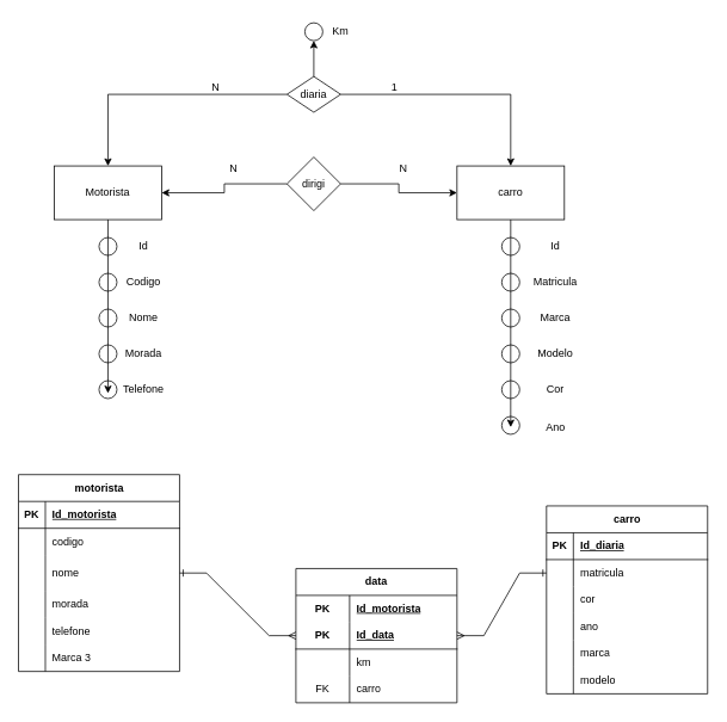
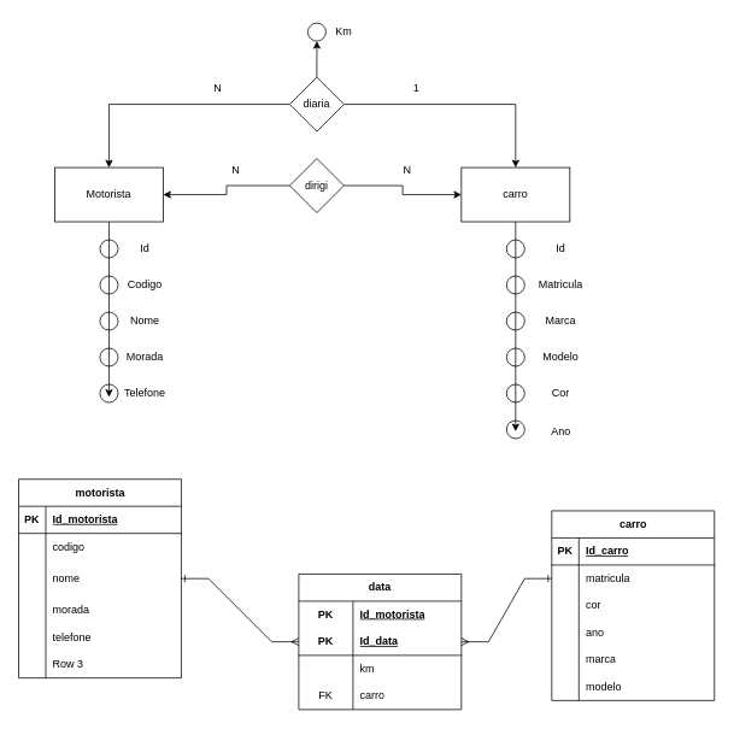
  <mxCell id="0" />
  <mxCell id="1" parent="0" />
  <mxCell id="2" value="" style="rounded=0;whiteSpace=wrap;html=1;" parent="1" vertex="1"><mxGeometry x="60" y="185" width="120" height="60" as="geometry" /></mxCell>
  <mxCell id="3" value="" style="rounded=0;whiteSpace=wrap;html=1;" parent="1" vertex="1"><mxGeometry x="510" y="185" width="120" height="60" as="geometry" /></mxCell>
  <mxCell id="4" value="Motorista" style="text;html=1;align=center;verticalAlign=middle;whiteSpace=wrap;rounded=0;" parent="1" vertex="1"><mxGeometry x="90" y="200" width="60" height="30" as="geometry" /></mxCell>
  <mxCell id="5" value="carro" style="text;html=1;align=center;verticalAlign=middle;whiteSpace=wrap;rounded=0;" parent="1" vertex="1"><mxGeometry x="540" y="200" width="60" height="30" as="geometry" /></mxCell>
  <mxCell id="6" value="" style="rhombus;whiteSpace=wrap;html=1;" parent="1" vertex="1"><mxGeometry x="320" y="175" width="60" height="60" as="geometry" /></mxCell>
  <mxCell id="7" style="edgeStyle=orthogonalEdgeStyle;rounded=0;orthogonalLoop=1;jettySize=auto;html=1;exitX=1;exitY=0.5;exitDx=0;exitDy=0;entryX=0;entryY=0.5;entryDx=0;entryDy=0;" parent="1" source="9" target="3" edge="1"><mxGeometry relative="1" as="geometry" /></mxCell>
  <mxCell id="8" style="edgeStyle=orthogonalEdgeStyle;rounded=0;orthogonalLoop=1;jettySize=auto;html=1;exitX=0;exitY=0.5;exitDx=0;exitDy=0;entryX=1;entryY=0.5;entryDx=0;entryDy=0;" parent="1" source="9" target="2" edge="1"><mxGeometry relative="1" as="geometry" /></mxCell>
  <mxCell id="9" value="dirigi" style="text;html=1;align=center;verticalAlign=middle;whiteSpace=wrap;rounded=0;" parent="1" vertex="1"><mxGeometry x="320" y="190" width="60" height="30" as="geometry" /></mxCell>
  <mxCell id="10" value="" style="ellipse;whiteSpace=wrap;html=1;aspect=fixed;" parent="1" vertex="1"><mxGeometry x="560" y="465" width="20" height="20" as="geometry" /></mxCell>
  <mxCell id="11" value="" style="ellipse;whiteSpace=wrap;html=1;aspect=fixed;" parent="1" vertex="1"><mxGeometry x="110" y="425" width="20" height="20" as="geometry" /></mxCell>
  <mxCell id="12" value="" style="ellipse;whiteSpace=wrap;html=1;aspect=fixed;" parent="1" vertex="1"><mxGeometry x="110" y="385" width="20" height="20" as="geometry" /></mxCell>
  <mxCell id="13" value="" style="ellipse;whiteSpace=wrap;html=1;aspect=fixed;" parent="1" vertex="1"><mxGeometry x="110" y="345" width="20" height="20" as="geometry" /></mxCell>
  <mxCell id="14" value="" style="ellipse;whiteSpace=wrap;html=1;aspect=fixed;" parent="1" vertex="1"><mxGeometry x="110" y="305" width="20" height="20" as="geometry" /></mxCell>
  <mxCell id="15" value="" style="ellipse;whiteSpace=wrap;html=1;aspect=fixed;" parent="1" vertex="1"><mxGeometry x="110" y="265" width="20" height="20" as="geometry" /></mxCell>
  <mxCell id="16" value="" style="ellipse;whiteSpace=wrap;html=1;aspect=fixed;" parent="1" vertex="1"><mxGeometry x="560" y="425" width="20" height="20" as="geometry" /></mxCell>
  <mxCell id="17" value="" style="ellipse;whiteSpace=wrap;html=1;aspect=fixed;" parent="1" vertex="1"><mxGeometry x="560" y="385" width="20" height="20" as="geometry" /></mxCell>
  <mxCell id="18" value="" style="ellipse;whiteSpace=wrap;html=1;aspect=fixed;" parent="1" vertex="1"><mxGeometry x="560" y="345" width="20" height="20" as="geometry" /></mxCell>
  <mxCell id="19" value="" style="ellipse;whiteSpace=wrap;html=1;aspect=fixed;" parent="1" vertex="1"><mxGeometry x="560" y="305" width="20" height="20" as="geometry" /></mxCell>
  <mxCell id="20" value="" style="ellipse;whiteSpace=wrap;html=1;aspect=fixed;" parent="1" vertex="1"><mxGeometry x="560" y="265" width="20" height="20" as="geometry" /></mxCell>
  <mxCell id="21" value="Id" style="text;html=1;align=center;verticalAlign=middle;whiteSpace=wrap;rounded=0;" parent="1" vertex="1"><mxGeometry x="130" y="260" width="60" height="30" as="geometry" /></mxCell>
  <mxCell id="22" value="Codigo" style="text;html=1;align=center;verticalAlign=middle;whiteSpace=wrap;rounded=0;" parent="1" vertex="1"><mxGeometry x="130" y="300" width="60" height="30" as="geometry" /></mxCell>
  <mxCell id="23" value="Nome" style="text;html=1;align=center;verticalAlign=middle;whiteSpace=wrap;rounded=0;" parent="1" vertex="1"><mxGeometry x="130" y="340" width="60" height="30" as="geometry" /></mxCell>
  <mxCell id="24" value="Morada" style="text;html=1;align=center;verticalAlign=middle;whiteSpace=wrap;rounded=0;" parent="1" vertex="1"><mxGeometry x="130" y="380" width="60" height="30" as="geometry" /></mxCell>
  <mxCell id="25" value="Telefone" style="text;html=1;align=center;verticalAlign=middle;whiteSpace=wrap;rounded=0;" parent="1" vertex="1"><mxGeometry x="130" y="420" width="60" height="30" as="geometry" /></mxCell>
  <mxCell id="26" value="Id" style="text;html=1;align=center;verticalAlign=middle;whiteSpace=wrap;rounded=0;" parent="1" vertex="1"><mxGeometry x="590" y="260" width="60" height="30" as="geometry" /></mxCell>
  <mxCell id="27" value="Matricula" style="text;html=1;align=center;verticalAlign=middle;whiteSpace=wrap;rounded=0;" parent="1" vertex="1"><mxGeometry x="590" y="300" width="60" height="30" as="geometry" /></mxCell>
  <mxCell id="28" value="Marca" style="text;html=1;align=center;verticalAlign=middle;whiteSpace=wrap;rounded=0;" parent="1" vertex="1"><mxGeometry x="590" y="340" width="60" height="30" as="geometry" /></mxCell>
  <mxCell id="29" value="Modelo" style="text;html=1;align=center;verticalAlign=middle;whiteSpace=wrap;rounded=0;" parent="1" vertex="1"><mxGeometry x="590" y="380" width="60" height="30" as="geometry" /></mxCell>
  <mxCell id="30" value="Cor" style="text;html=1;align=center;verticalAlign=middle;whiteSpace=wrap;rounded=0;" parent="1" vertex="1"><mxGeometry x="590" y="420" width="60" height="30" as="geometry" /></mxCell>
  <mxCell id="31" value="Ano" style="text;html=1;align=center;verticalAlign=middle;resizable=0;points=[];autosize=1;strokeColor=none;fillColor=none;" parent="1" vertex="1"><mxGeometry x="600" y="463" width="40" height="30" as="geometry" /></mxCell>
  <mxCell id="32" style="edgeStyle=orthogonalEdgeStyle;rounded=0;orthogonalLoop=1;jettySize=auto;html=1;exitX=0.5;exitY=1;exitDx=0;exitDy=0;entryX=0.5;entryY=0.7;entryDx=0;entryDy=0;entryPerimeter=0;" parent="1" source="2" target="11" edge="1"><mxGeometry relative="1" as="geometry" /></mxCell>
  <mxCell id="33" style="edgeStyle=orthogonalEdgeStyle;rounded=0;orthogonalLoop=1;jettySize=auto;html=1;exitX=0.5;exitY=1;exitDx=0;exitDy=0;entryX=0.5;entryY=0.6;entryDx=0;entryDy=0;entryPerimeter=0;" parent="1" source="3" target="10" edge="1"><mxGeometry relative="1" as="geometry" /></mxCell>
  <mxCell id="34" value="N" style="text;html=1;align=center;verticalAlign=middle;resizable=0;points=[];autosize=1;strokeColor=none;fillColor=none;" parent="1" vertex="1"><mxGeometry x="245" y="173" width="30" height="30" as="geometry" /></mxCell>
  <mxCell id="35" value="N" style="text;html=1;align=center;verticalAlign=middle;resizable=0;points=[];autosize=1;strokeColor=none;fillColor=none;" parent="1" vertex="1"><mxGeometry x="435" y="173" width="30" height="30" as="geometry" /></mxCell>
  <mxCell id="36" style="edgeStyle=orthogonalEdgeStyle;rounded=0;orthogonalLoop=1;jettySize=auto;html=1;exitX=0;exitY=0.5;exitDx=0;exitDy=0;entryX=0.5;entryY=0;entryDx=0;entryDy=0;" parent="1" source="39" target="2" edge="1"><mxGeometry relative="1" as="geometry" /></mxCell>
  <mxCell id="37" style="edgeStyle=orthogonalEdgeStyle;rounded=0;orthogonalLoop=1;jettySize=auto;html=1;exitX=1;exitY=0.5;exitDx=0;exitDy=0;entryX=0.5;entryY=0;entryDx=0;entryDy=0;" parent="1" source="39" target="3" edge="1"><mxGeometry relative="1" as="geometry" /></mxCell>
  <mxCell id="38" style="edgeStyle=orthogonalEdgeStyle;rounded=0;orthogonalLoop=1;jettySize=auto;html=1;exitX=0.5;exitY=0;exitDx=0;exitDy=0;" parent="1" source="43" edge="1"><mxGeometry relative="1" as="geometry"><mxPoint x="350" y="45" as="targetPoint" /></mxGeometry></mxCell>
- <mxCell id="39" value="diaria" style="rhombus;whiteSpace=wrap;html=1;" parent="1" vertex="1"><mxGeometry x="320" y="85" width="60" height="40" as="geometry" /></mxCell>
+ <mxCell id="39" value="diaria" style="rhombus;whiteSpace=wrap;html=1;" parent="1" vertex="1"><mxGeometry x="320" y="85" width="60" height="60" as="geometry" /></mxCell>
  <mxCell id="40" value="N" style="text;html=1;align=center;verticalAlign=middle;resizable=0;points=[];autosize=1;strokeColor=none;fillColor=none;" parent="1" vertex="1"><mxGeometry x="225" y="83" width="30" height="30" as="geometry" /></mxCell>
- <mxCell id="41" value="1" style="text;html=1;align=center;verticalAlign=middle;resizable=0;points=[];autosize=1;strokeColor=none;fillColor=none;" parent="1" vertex="1"><mxGeometry x="425" y="83" width="30" height="30" as="geometry" /></mxCell>
+ <mxCell id="41" value="1" style="text;html=1;align=center;verticalAlign=middle;resizable=0;points=[];autosize=1;strokeColor=none;fillColor=none;" parent="1" vertex="1"><mxGeometry x="445" y="83" width="30" height="30" as="geometry" /></mxCell>
  <mxCell id="42" value="" style="edgeStyle=orthogonalEdgeStyle;rounded=0;orthogonalLoop=1;jettySize=auto;html=1;exitX=0.5;exitY=0;exitDx=0;exitDy=0;" parent="1" source="39" target="43" edge="1"><mxGeometry relative="1" as="geometry"><mxPoint x="350" y="45" as="targetPoint" /><mxPoint x="350" y="85" as="sourcePoint" /></mxGeometry></mxCell>
  <mxCell id="43" value="" style="ellipse;whiteSpace=wrap;html=1;aspect=fixed;" parent="1" vertex="1"><mxGeometry x="340" y="25" width="20" height="20" as="geometry" /></mxCell>
  <mxCell id="44" value="Km" style="text;html=1;align=center;verticalAlign=middle;whiteSpace=wrap;rounded=0;" parent="1" vertex="1"><mxGeometry x="350" y="20" width="60" height="30" as="geometry" /></mxCell>
  <mxCell id="45" value="motorista" style="shape=table;startSize=30;container=1;collapsible=1;childLayout=tableLayout;fixedRows=1;rowLines=0;fontStyle=1;align=center;resizeLast=1;html=1;" parent="1" vertex="1"><mxGeometry x="20" y="530" width="180" height="220" as="geometry"><mxRectangle x="55" y="520" width="70" height="30" as="alternateBounds" /></mxGeometry></mxCell>
  <mxCell id="46" value="" style="shape=tableRow;horizontal=0;startSize=0;swimlaneHead=0;swimlaneBody=0;fillColor=none;collapsible=0;dropTarget=0;points=[[0,0.5],[1,0.5]];portConstraint=eastwest;top=0;left=0;right=0;bottom=1;" parent="45" vertex="1"><mxGeometry y="30" width="180" height="30" as="geometry" /></mxCell>
  <mxCell id="47" value="PK" style="shape=partialRectangle;connectable=0;fillColor=none;top=0;left=0;bottom=0;right=0;fontStyle=1;overflow=hidden;whiteSpace=wrap;html=1;" parent="46" vertex="1"><mxGeometry width="30" height="30" as="geometry"><mxRectangle width="30" height="30" as="alternateBounds" /></mxGeometry></mxCell>
  <mxCell id="48" value="Id_motorista" style="shape=partialRectangle;connectable=0;fillColor=none;top=0;left=0;bottom=0;right=0;align=left;spacingLeft=6;fontStyle=5;overflow=hidden;whiteSpace=wrap;html=1;" parent="46" vertex="1"><mxGeometry x="30" width="150" height="30" as="geometry"><mxRectangle width="150" height="30" as="alternateBounds" /></mxGeometry></mxCell>
  <mxCell id="49" value="" style="shape=tableRow;horizontal=0;startSize=0;swimlaneHead=0;swimlaneBody=0;fillColor=none;collapsible=0;dropTarget=0;points=[[0,0.5],[1,0.5]];portConstraint=eastwest;top=0;left=0;right=0;bottom=0;" parent="45" vertex="1"><mxGeometry y="60" width="180" height="30" as="geometry" /></mxCell>
  <mxCell id="50" value="" style="shape=partialRectangle;connectable=0;fillColor=none;top=0;left=0;bottom=0;right=0;editable=1;overflow=hidden;whiteSpace=wrap;html=1;" parent="49" vertex="1"><mxGeometry width="30" height="30" as="geometry"><mxRectangle width="30" height="30" as="alternateBounds" /></mxGeometry></mxCell>
  <mxCell id="51" value="codigo" style="shape=partialRectangle;connectable=0;fillColor=none;top=0;left=0;bottom=0;right=0;align=left;spacingLeft=6;overflow=hidden;whiteSpace=wrap;html=1;" parent="49" vertex="1"><mxGeometry x="30" width="150" height="30" as="geometry"><mxRectangle width="150" height="30" as="alternateBounds" /></mxGeometry></mxCell>
  <mxCell id="52" value="" style="shape=tableRow;horizontal=0;startSize=0;swimlaneHead=0;swimlaneBody=0;fillColor=none;collapsible=0;dropTarget=0;points=[[0,0.5],[1,0.5]];portConstraint=eastwest;top=0;left=0;right=0;bottom=0;" parent="45" vertex="1"><mxGeometry y="90" width="180" height="40" as="geometry" /></mxCell>
  <mxCell id="53" value="" style="shape=partialRectangle;connectable=0;fillColor=none;top=0;left=0;bottom=0;right=0;editable=1;overflow=hidden;whiteSpace=wrap;html=1;" parent="52" vertex="1"><mxGeometry width="30" height="40" as="geometry"><mxRectangle width="30" height="40" as="alternateBounds" /></mxGeometry></mxCell>
  <mxCell id="54" value="nome" style="shape=partialRectangle;connectable=0;fillColor=none;top=0;left=0;bottom=0;right=0;align=left;spacingLeft=6;overflow=hidden;whiteSpace=wrap;html=1;" parent="52" vertex="1"><mxGeometry x="30" width="150" height="40" as="geometry"><mxRectangle width="150" height="40" as="alternateBounds" /></mxGeometry></mxCell>
  <mxCell id="55" value="" style="shape=tableRow;horizontal=0;startSize=0;swimlaneHead=0;swimlaneBody=0;fillColor=none;collapsible=0;dropTarget=0;points=[[0,0.5],[1,0.5]];portConstraint=eastwest;top=0;left=0;right=0;bottom=0;" parent="45" vertex="1"><mxGeometry y="130" width="180" height="30" as="geometry" /></mxCell>
  <mxCell id="56" value="" style="shape=partialRectangle;connectable=0;fillColor=none;top=0;left=0;bottom=0;right=0;editable=1;overflow=hidden;whiteSpace=wrap;html=1;" parent="55" vertex="1"><mxGeometry width="30" height="30" as="geometry"><mxRectangle width="30" height="30" as="alternateBounds" /></mxGeometry></mxCell>
  <mxCell id="57" value="morada" style="shape=partialRectangle;connectable=0;fillColor=none;top=0;left=0;bottom=0;right=0;align=left;spacingLeft=6;overflow=hidden;whiteSpace=wrap;html=1;" parent="55" vertex="1"><mxGeometry x="30" width="150" height="30" as="geometry"><mxRectangle width="150" height="30" as="alternateBounds" /></mxGeometry></mxCell>
  <mxCell id="58" value="" style="shape=tableRow;horizontal=0;startSize=0;swimlaneHead=0;swimlaneBody=0;fillColor=none;collapsible=0;dropTarget=0;points=[[0,0.5],[1,0.5]];portConstraint=eastwest;top=0;left=0;right=0;bottom=0;" parent="45" vertex="1"><mxGeometry y="160" width="180" height="30" as="geometry" /></mxCell>
  <mxCell id="59" value="" style="shape=partialRectangle;connectable=0;fillColor=none;top=0;left=0;bottom=0;right=0;editable=1;overflow=hidden;whiteSpace=wrap;html=1;" parent="58" vertex="1"><mxGeometry width="30" height="30" as="geometry"><mxRectangle width="30" height="30" as="alternateBounds" /></mxGeometry></mxCell>
  <mxCell id="60" value="telefone" style="shape=partialRectangle;connectable=0;fillColor=none;top=0;left=0;bottom=0;right=0;align=left;spacingLeft=6;overflow=hidden;whiteSpace=wrap;html=1;" parent="58" vertex="1"><mxGeometry x="30" width="150" height="30" as="geometry"><mxRectangle width="150" height="30" as="alternateBounds" /></mxGeometry></mxCell>
  <mxCell id="61" value="" style="shape=tableRow;horizontal=0;startSize=0;swimlaneHead=0;swimlaneBody=0;fillColor=none;collapsible=0;dropTarget=0;points=[[0,0.5],[1,0.5]];portConstraint=eastwest;top=0;left=0;right=0;bottom=0;" parent="45" vertex="1"><mxGeometry y="190" width="180" height="30" as="geometry" /></mxCell>
  <mxCell id="62" value="" style="shape=partialRectangle;connectable=0;fillColor=none;top=0;left=0;bottom=0;right=0;editable=1;overflow=hidden;whiteSpace=wrap;html=1;" parent="61" vertex="1"><mxGeometry width="30" height="30" as="geometry"><mxRectangle width="30" height="30" as="alternateBounds" /></mxGeometry></mxCell>
- <mxCell id="63" value="Marca 3" style="shape=partialRectangle;connectable=0;fillColor=none;top=0;left=0;bottom=0;right=0;align=left;spacingLeft=6;overflow=hidden;whiteSpace=wrap;html=1;" parent="61" vertex="1"><mxGeometry x="30" width="150" height="30" as="geometry"><mxRectangle width="150" height="30" as="alternateBounds" /></mxGeometry></mxCell>
+ <mxCell id="63" value="Row 3" style="shape=partialRectangle;connectable=0;fillColor=none;top=0;left=0;bottom=0;right=0;align=left;spacingLeft=6;overflow=hidden;whiteSpace=wrap;html=1;" parent="61" vertex="1"><mxGeometry x="30" width="150" height="30" as="geometry"><mxRectangle width="150" height="30" as="alternateBounds" /></mxGeometry></mxCell>
  <mxCell id="64" value="carro" style="shape=table;startSize=30;container=1;collapsible=1;childLayout=tableLayout;fixedRows=1;rowLines=0;fontStyle=1;align=center;resizeLast=1;html=1;" vertex="1" parent="1"><mxGeometry x="610" y="565" width="180" height="210" as="geometry" /></mxCell>
  <mxCell id="65" value="" style="shape=tableRow;horizontal=0;startSize=0;swimlaneHead=0;swimlaneBody=0;fillColor=none;collapsible=0;dropTarget=0;points=[[0,0.5],[1,0.5]];portConstraint=eastwest;top=0;left=0;right=0;bottom=1;" vertex="1" parent="64"><mxGeometry y="30" width="180" height="30" as="geometry" /></mxCell>
  <mxCell id="66" value="PK" style="shape=partialRectangle;connectable=0;fillColor=none;top=0;left=0;bottom=0;right=0;fontStyle=1;overflow=hidden;whiteSpace=wrap;html=1;" vertex="1" parent="65"><mxGeometry width="30" height="30" as="geometry"><mxRectangle width="30" height="30" as="alternateBounds" /></mxGeometry></mxCell>
- <mxCell id="67" value="Id_diaria" style="shape=partialRectangle;connectable=0;fillColor=none;top=0;left=0;bottom=0;right=0;align=left;spacingLeft=6;fontStyle=5;overflow=hidden;whiteSpace=wrap;html=1;" vertex="1" parent="65"><mxGeometry x="30" width="150" height="30" as="geometry"><mxRectangle width="150" height="30" as="alternateBounds" /></mxGeometry></mxCell>
+ <mxCell id="67" value="Id_carro" style="shape=partialRectangle;connectable=0;fillColor=none;top=0;left=0;bottom=0;right=0;align=left;spacingLeft=6;fontStyle=5;overflow=hidden;whiteSpace=wrap;html=1;" vertex="1" parent="65"><mxGeometry x="30" width="150" height="30" as="geometry"><mxRectangle width="150" height="30" as="alternateBounds" /></mxGeometry></mxCell>
  <mxCell id="68" value="" style="shape=tableRow;horizontal=0;startSize=0;swimlaneHead=0;swimlaneBody=0;fillColor=none;collapsible=0;dropTarget=0;points=[[0,0.5],[1,0.5]];portConstraint=eastwest;top=0;left=0;right=0;bottom=0;" vertex="1" parent="64"><mxGeometry y="60" width="180" height="30" as="geometry" /></mxCell>
  <mxCell id="69" value="" style="shape=partialRectangle;connectable=0;fillColor=none;top=0;left=0;bottom=0;right=0;editable=1;overflow=hidden;whiteSpace=wrap;html=1;" vertex="1" parent="68"><mxGeometry width="30" height="30" as="geometry"><mxRectangle width="30" height="30" as="alternateBounds" /></mxGeometry></mxCell>
  <mxCell id="70" value="matricula" style="shape=partialRectangle;connectable=0;fillColor=none;top=0;left=0;bottom=0;right=0;align=left;spacingLeft=6;overflow=hidden;whiteSpace=wrap;html=1;" vertex="1" parent="68"><mxGeometry x="30" width="150" height="30" as="geometry"><mxRectangle width="150" height="30" as="alternateBounds" /></mxGeometry></mxCell>
  <mxCell id="71" style="shape=tableRow;horizontal=0;startSize=0;swimlaneHead=0;swimlaneBody=0;fillColor=none;collapsible=0;dropTarget=0;points=[[0,0.5],[1,0.5]];portConstraint=eastwest;top=0;left=0;right=0;bottom=0;" vertex="1" parent="64"><mxGeometry y="90" width="180" height="30" as="geometry" /></mxCell>
  <mxCell id="72" style="shape=partialRectangle;connectable=0;fillColor=none;top=0;left=0;bottom=0;right=0;editable=1;overflow=hidden;whiteSpace=wrap;html=1;" vertex="1" parent="71"><mxGeometry width="30" height="30" as="geometry"><mxRectangle width="30" height="30" as="alternateBounds" /></mxGeometry></mxCell>
  <mxCell id="73" value="cor" style="shape=partialRectangle;connectable=0;fillColor=none;top=0;left=0;bottom=0;right=0;align=left;spacingLeft=6;overflow=hidden;whiteSpace=wrap;html=1;" vertex="1" parent="71"><mxGeometry x="30" width="150" height="30" as="geometry"><mxRectangle width="150" height="30" as="alternateBounds" /></mxGeometry></mxCell>
  <mxCell id="74" style="shape=tableRow;horizontal=0;startSize=0;swimlaneHead=0;swimlaneBody=0;fillColor=none;collapsible=0;dropTarget=0;points=[[0,0.5],[1,0.5]];portConstraint=eastwest;top=0;left=0;right=0;bottom=0;" vertex="1" parent="64"><mxGeometry y="120" width="180" height="30" as="geometry" /></mxCell>
  <mxCell id="75" style="shape=partialRectangle;connectable=0;fillColor=none;top=0;left=0;bottom=0;right=0;editable=1;overflow=hidden;whiteSpace=wrap;html=1;" vertex="1" parent="74"><mxGeometry width="30" height="30" as="geometry"><mxRectangle width="30" height="30" as="alternateBounds" /></mxGeometry></mxCell>
  <mxCell id="76" value="ano" style="shape=partialRectangle;connectable=0;fillColor=none;top=0;left=0;bottom=0;right=0;align=left;spacingLeft=6;overflow=hidden;whiteSpace=wrap;html=1;" vertex="1" parent="74"><mxGeometry x="30" width="150" height="30" as="geometry"><mxRectangle width="150" height="30" as="alternateBounds" /></mxGeometry></mxCell>
  <mxCell id="77" value="" style="shape=tableRow;horizontal=0;startSize=0;swimlaneHead=0;swimlaneBody=0;fillColor=none;collapsible=0;dropTarget=0;points=[[0,0.5],[1,0.5]];portConstraint=eastwest;top=0;left=0;right=0;bottom=0;" vertex="1" parent="64"><mxGeometry y="150" width="180" height="30" as="geometry" /></mxCell>
  <mxCell id="78" value="" style="shape=partialRectangle;connectable=0;fillColor=none;top=0;left=0;bottom=0;right=0;editable=1;overflow=hidden;whiteSpace=wrap;html=1;" vertex="1" parent="77"><mxGeometry width="30" height="30" as="geometry"><mxRectangle width="30" height="30" as="alternateBounds" /></mxGeometry></mxCell>
  <mxCell id="79" value="marca" style="shape=partialRectangle;connectable=0;fillColor=none;top=0;left=0;bottom=0;right=0;align=left;spacingLeft=6;overflow=hidden;whiteSpace=wrap;html=1;" vertex="1" parent="77"><mxGeometry x="30" width="150" height="30" as="geometry"><mxRectangle width="150" height="30" as="alternateBounds" /></mxGeometry></mxCell>
  <mxCell id="80" value="" style="shape=tableRow;horizontal=0;startSize=0;swimlaneHead=0;swimlaneBody=0;fillColor=none;collapsible=0;dropTarget=0;points=[[0,0.5],[1,0.5]];portConstraint=eastwest;top=0;left=0;right=0;bottom=0;" vertex="1" parent="64"><mxGeometry y="180" width="180" height="30" as="geometry" /></mxCell>
  <mxCell id="81" value="" style="shape=partialRectangle;connectable=0;fillColor=none;top=0;left=0;bottom=0;right=0;editable=1;overflow=hidden;whiteSpace=wrap;html=1;" vertex="1" parent="80"><mxGeometry width="30" height="30" as="geometry"><mxRectangle width="30" height="30" as="alternateBounds" /></mxGeometry></mxCell>
  <mxCell id="82" value="modelo" style="shape=partialRectangle;connectable=0;fillColor=none;top=0;left=0;bottom=0;right=0;align=left;spacingLeft=6;overflow=hidden;whiteSpace=wrap;html=1;" vertex="1" parent="80"><mxGeometry x="30" width="150" height="30" as="geometry"><mxRectangle width="150" height="30" as="alternateBounds" /></mxGeometry></mxCell>
  <mxCell id="83" value="data" style="shape=table;startSize=30;container=1;collapsible=1;childLayout=tableLayout;fixedRows=1;rowLines=0;fontStyle=1;align=center;resizeLast=1;html=1;whiteSpace=wrap;" vertex="1" parent="1"><mxGeometry x="330" y="635" width="180" height="150" as="geometry" /></mxCell>
  <mxCell id="84" value="" style="shape=tableRow;horizontal=0;startSize=0;swimlaneHead=0;swimlaneBody=0;fillColor=none;collapsible=0;dropTarget=0;points=[[0,0.5],[1,0.5]];portConstraint=eastwest;top=0;left=0;right=0;bottom=0;html=1;" vertex="1" parent="83"><mxGeometry y="30" width="180" height="30" as="geometry" /></mxCell>
  <mxCell id="85" value="PK" style="shape=partialRectangle;connectable=0;fillColor=none;top=0;left=0;bottom=0;right=0;fontStyle=1;overflow=hidden;html=1;whiteSpace=wrap;" vertex="1" parent="84"><mxGeometry width="60" height="30" as="geometry"><mxRectangle width="60" height="30" as="alternateBounds" /></mxGeometry></mxCell>
  <mxCell id="86" value="Id_motorista" style="shape=partialRectangle;connectable=0;fillColor=none;top=0;left=0;bottom=0;right=0;align=left;spacingLeft=6;fontStyle=5;overflow=hidden;html=1;whiteSpace=wrap;" vertex="1" parent="84"><mxGeometry x="60" width="120" height="30" as="geometry"><mxRectangle width="120" height="30" as="alternateBounds" /></mxGeometry></mxCell>
  <mxCell id="87" value="" style="shape=tableRow;horizontal=0;startSize=0;swimlaneHead=0;swimlaneBody=0;fillColor=none;collapsible=0;dropTarget=0;points=[[0,0.5],[1,0.5]];portConstraint=eastwest;top=0;left=0;right=0;bottom=1;html=1;" vertex="1" parent="83"><mxGeometry y="60" width="180" height="30" as="geometry" /></mxCell>
  <mxCell id="88" value="PK" style="shape=partialRectangle;connectable=0;fillColor=none;top=0;left=0;bottom=0;right=0;fontStyle=1;overflow=hidden;html=1;whiteSpace=wrap;" vertex="1" parent="87"><mxGeometry width="60" height="30" as="geometry"><mxRectangle width="60" height="30" as="alternateBounds" /></mxGeometry></mxCell>
  <mxCell id="89" value="Id_data" style="shape=partialRectangle;connectable=0;fillColor=none;top=0;left=0;bottom=0;right=0;align=left;spacingLeft=6;fontStyle=5;overflow=hidden;html=1;whiteSpace=wrap;" vertex="1" parent="87"><mxGeometry x="60" width="120" height="30" as="geometry"><mxRectangle width="120" height="30" as="alternateBounds" /></mxGeometry></mxCell>
  <mxCell id="90" value="" style="shape=tableRow;horizontal=0;startSize=0;swimlaneHead=0;swimlaneBody=0;fillColor=none;collapsible=0;dropTarget=0;points=[[0,0.5],[1,0.5]];portConstraint=eastwest;top=0;left=0;right=0;bottom=0;html=1;" vertex="1" parent="83"><mxGeometry y="90" width="180" height="30" as="geometry" /></mxCell>
  <mxCell id="91" value="" style="shape=partialRectangle;connectable=0;fillColor=none;top=0;left=0;bottom=0;right=0;editable=1;overflow=hidden;html=1;whiteSpace=wrap;" vertex="1" parent="90"><mxGeometry width="60" height="30" as="geometry"><mxRectangle width="60" height="30" as="alternateBounds" /></mxGeometry></mxCell>
  <mxCell id="92" value="km" style="shape=partialRectangle;connectable=0;fillColor=none;top=0;left=0;bottom=0;right=0;align=left;spacingLeft=6;overflow=hidden;html=1;whiteSpace=wrap;" vertex="1" parent="90"><mxGeometry x="60" width="120" height="30" as="geometry"><mxRectangle width="120" height="30" as="alternateBounds" /></mxGeometry></mxCell>
  <mxCell id="93" value="" style="shape=tableRow;horizontal=0;startSize=0;swimlaneHead=0;swimlaneBody=0;fillColor=none;collapsible=0;dropTarget=0;points=[[0,0.5],[1,0.5]];portConstraint=eastwest;top=0;left=0;right=0;bottom=0;html=1;" vertex="1" parent="83"><mxGeometry y="120" width="180" height="30" as="geometry" /></mxCell>
  <mxCell id="94" value="FK" style="shape=partialRectangle;connectable=0;fillColor=none;top=0;left=0;bottom=0;right=0;editable=1;overflow=hidden;html=1;whiteSpace=wrap;" vertex="1" parent="93"><mxGeometry width="60" height="30" as="geometry"><mxRectangle width="60" height="30" as="alternateBounds" /></mxGeometry></mxCell>
  <mxCell id="95" value="carro" style="shape=partialRectangle;connectable=0;fillColor=none;top=0;left=0;bottom=0;right=0;align=left;spacingLeft=6;overflow=hidden;html=1;whiteSpace=wrap;" vertex="1" parent="93"><mxGeometry x="60" width="120" height="30" as="geometry"><mxRectangle width="120" height="30" as="alternateBounds" /></mxGeometry></mxCell>
  <mxCell id="96" value="" style="edgeStyle=entityRelationEdgeStyle;fontSize=12;html=1;endArrow=ERmany;rounded=0;startArrow=ERone;startFill=0;endFill=0;exitX=1;exitY=0.5;exitDx=0;exitDy=0;" edge="1" parent="1" source="52" target="83"><mxGeometry width="100" height="100" relative="1" as="geometry"><mxPoint x="350" y="575" as="sourcePoint" /><mxPoint x="250" y="675" as="targetPoint" /></mxGeometry></mxCell>
  <mxCell id="97" value="" style="edgeStyle=entityRelationEdgeStyle;fontSize=12;html=1;endArrow=ERmany;rounded=0;startArrow=ERone;startFill=0;endFill=0;entryX=1;entryY=0.5;entryDx=0;entryDy=0;" edge="1" parent="1" source="68" target="87"><mxGeometry width="100" height="100" relative="1" as="geometry"><mxPoint x="210" y="650" as="sourcePoint" /><mxPoint x="340" y="720" as="targetPoint" /></mxGeometry></mxCell>
